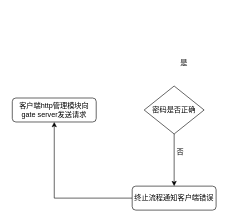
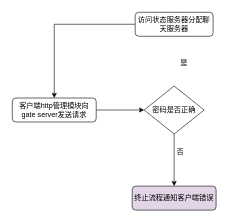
  <mxCell id="0" />
  <mxCell id="1" parent="0" />
+ <mxCell id="2" value="" style="edgeStyle=orthogonalEdgeStyle;rounded=0;orthogonalLoop=1;jettySize=auto;html=1;" edge="1" parent="1" source="3" target="5"><mxGeometry relative="1" as="geometry" /></mxCell>
  <mxCell id="3" value="客户端http管理模块向gate server发送请求" style="rounded=1;whiteSpace=wrap;html=1;" vertex="1" parent="1"><mxGeometry x="20" y="163" width="140" height="40" as="geometry" /></mxCell>
  <mxCell id="4" style="edgeStyle=orthogonalEdgeStyle;rounded=0;orthogonalLoop=1;jettySize=auto;html=1;exitX=0.5;exitY=1;exitDx=0;exitDy=0;entryX=0.5;entryY=0;entryDx=0;entryDy=0;" edge="1" parent="1" source="5" target="10"><mxGeometry relative="1" as="geometry" /></mxCell>
  <mxCell id="5" value="密码是否正确" style="rhombus;whiteSpace=wrap;html=1;" vertex="1" parent="1"><mxGeometry x="240" y="143" width="100" height="80" as="geometry" /></mxCell>
+ <mxCell id="6" style="edgeStyle=orthogonalEdgeStyle;rounded=0;orthogonalLoop=1;jettySize=auto;html=1;exitX=0;exitY=0.5;exitDx=0;exitDy=0;entryX=0.5;entryY=0;entryDx=0;entryDy=0;" edge="1" parent="1" source="7" target="3"><mxGeometry relative="1" as="geometry" /></mxCell>
+ <mxCell id="7" value="访问状态服务器分配聊天服务器" style="rounded=1;whiteSpace=wrap;html=1;" vertex="1" parent="1"><mxGeometry x="225" y="20" width="130" height="40" as="geometry" /></mxCell>
  <mxCell id="8" value="是" style="text;html=1;align=center;verticalAlign=middle;resizable=0;points=[];autosize=1;strokeColor=none;fillColor=none;" vertex="1" parent="1"><mxGeometry x="286" y="90" width="40" height="30" as="geometry" /></mxCell>
- <mxCell id="9" style="edgeStyle=orthogonalEdgeStyle;rounded=0;orthogonalLoop=1;jettySize=auto;html=1;exitX=0;exitY=0.5;exitDx=0;exitDy=0;entryX=0.5;entryY=1;entryDx=0;entryDy=0;" edge="1" parent="1" source="10" target="3"><mxGeometry relative="1" as="geometry" /></mxCell>
- <mxCell id="10" value="终止流程通知客户端错误" style="rounded=1;whiteSpace=wrap;html=1;" vertex="1" parent="1"><mxGeometry x="220" y="310" width="140" height="40" as="geometry" /></mxCell>
+ <mxCell id="10" value="终止流程通知客户端错误" style="rounded=1;whiteSpace=wrap;html=1;fillColor=#e1d5e7;" vertex="1" parent="1"><mxGeometry x="220" y="310" width="140" height="40" as="geometry" /></mxCell>
  <mxCell id="11" value="否" style="text;html=1;align=center;verticalAlign=middle;resizable=0;points=[];autosize=1;strokeColor=none;fillColor=none;" vertex="1" parent="1"><mxGeometry x="280" y="238" width="40" height="30" as="geometry" /></mxCell>
